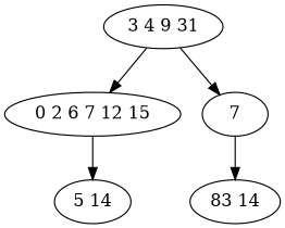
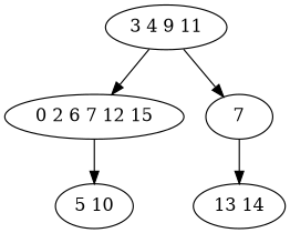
  digraph {
-   n1 [label="3 4 9 31"]
+   n1 [label="3 4 9 11"]
    n2 [label="0 2 6 7 12 15"]
    n3 [label=7]
-   n4 [label="5 14"]
-   n5 [label="83 14"]
+   n4 [label="5 10"]
+   n5 [label="13 14"]
    n1 -> n2
    n1 -> n3
    n2 -> n4
    n3 -> n5
  }
